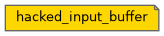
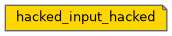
  digraph {
    rankdir=LR
-   n1 [color=grey40 fillcolor=gold fontname=Helvetica fontsize=10 height=0.2 label=hacked_input_buffer shape=note style=filled width=0.4]
+   n1 [color=grey40 fillcolor=gold fontname=Helvetica fontsize=10 height=0.2 label=hacked_input_hacked shape=note style=filled width=0.4]
  }
